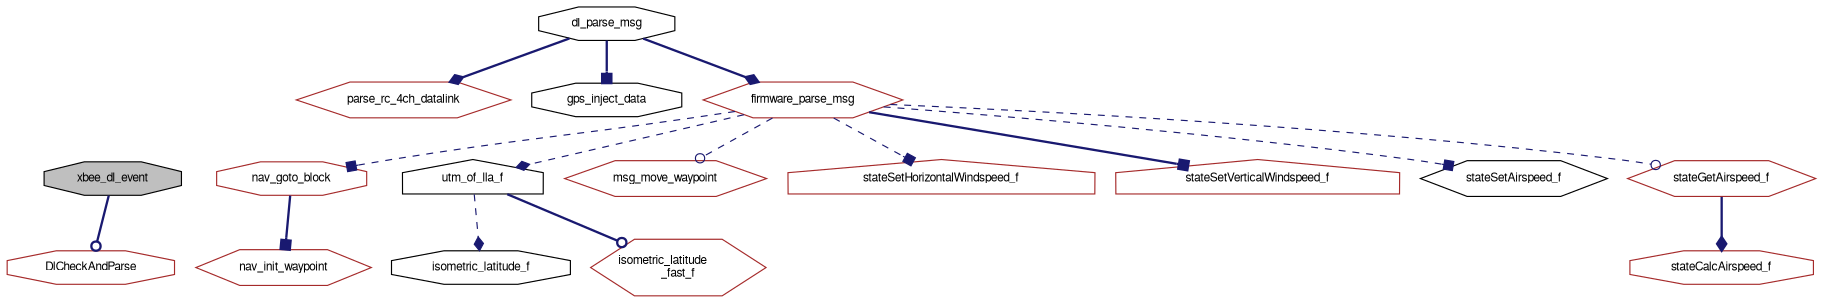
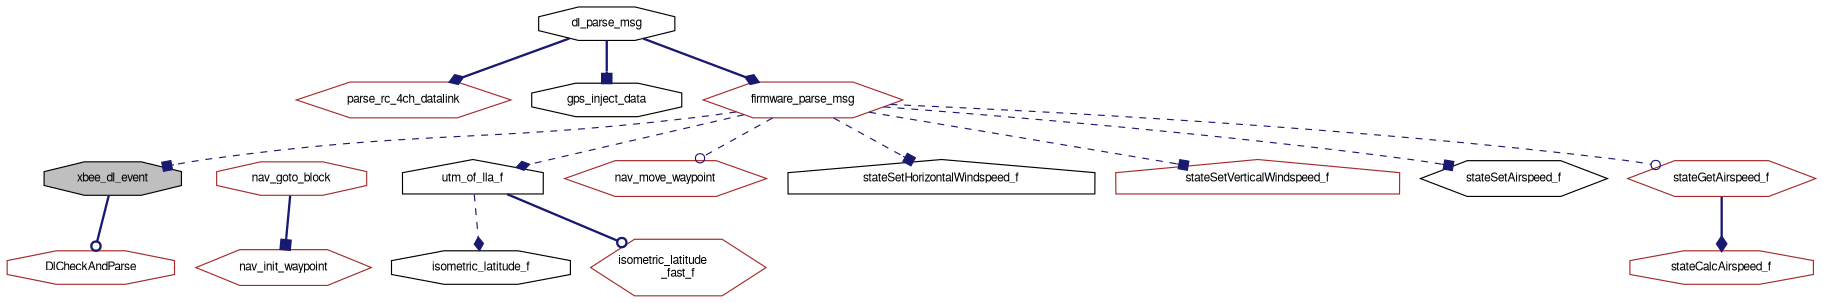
  digraph {
    rankdir=TB
    node [color=brown fillcolor=white fontname=FreeSans fontsize=10 shape=octagon style=filled]
    edge [arrowhead=box color=midnightblue fontname=FreeSans fontsize=10 labelfontname=FreeSans labelfontsize=10 style=dashed]
    n1 [color=black fillcolor=grey75 fontcolor=black height=0.2 label=xbee_dl_event width=0.4]
    n2 [height=0.2 label=DlCheckAndParse width=0.4]
    n3 [color=black height=0.2 label=dl_parse_msg width=0.4]
    n4 [height=0.2 label=parse_rc_4ch_datalink shape=hexagon width=0.4]
    n5 [color=black height=0.2 label=gps_inject_data width=0.4]
    n6 [height=0.2 label=firmware_parse_msg shape=hexagon width=0.4]
    n7 [height=0.2 label=nav_goto_block width=0.4]
    n8 [color=black height=0.2 label=utm_of_lla_f shape=house width=0.4]
-   n9 [height=0.2 label=msg_move_waypoint shape=hexagon width=0.4]
-   n10 [height=0.2 label=stateSetHorizontalWindspeed_f shape=house width=0.4]
+   n9 [height=0.2 label=nav_move_waypoint shape=hexagon width=0.4]
+   n10 [color=black height=0.2 label=stateSetHorizontalWindspeed_f shape=house width=0.4]
    n11 [height=0.2 label=stateSetVerticalWindspeed_f shape=house width=0.4]
    n12 [color=black height=0.2 label=stateSetAirspeed_f shape=hexagon width=0.4]
    n13 [height=0.2 label=stateGetAirspeed_f shape=hexagon width=0.4]
    n14 [height=0.2 label=nav_init_waypoint shape=hexagon width=0.4]
    n15 [color=black height=0.2 label=isometric_latitude_f width=0.4]
    n16 [height=0.2 label="isometric_latitude\l_fast_f" shape=hexagon width=0.4]
    n17 [height=0.2 label=stateCalcAirspeed_f width=0.4]
    n1 -> n2 [arrowhead=odot style=bold]
    n3 -> n4 [arrowhead=diamond style=bold]
    n3 -> n5 [style=bold]
    n3 -> n6 [arrowhead=diamond style=bold]
-   n6 -> n7
+   n6 -> n1
    n6 -> n8 [arrowhead=diamond]
    n6 -> n9 [arrowhead=odot]
    n6 -> n10
-   n6 -> n11 [style=bold]
+   n6 -> n11
    n6 -> n12
    n6 -> n13 [arrowhead=odot]
    n7 -> n14 [style=bold]
    n8 -> n15 [arrowhead=diamond]
    n8 -> n16 [arrowhead=odot style=bold]
    n13 -> n17 [arrowhead=diamond style=bold]
  }
